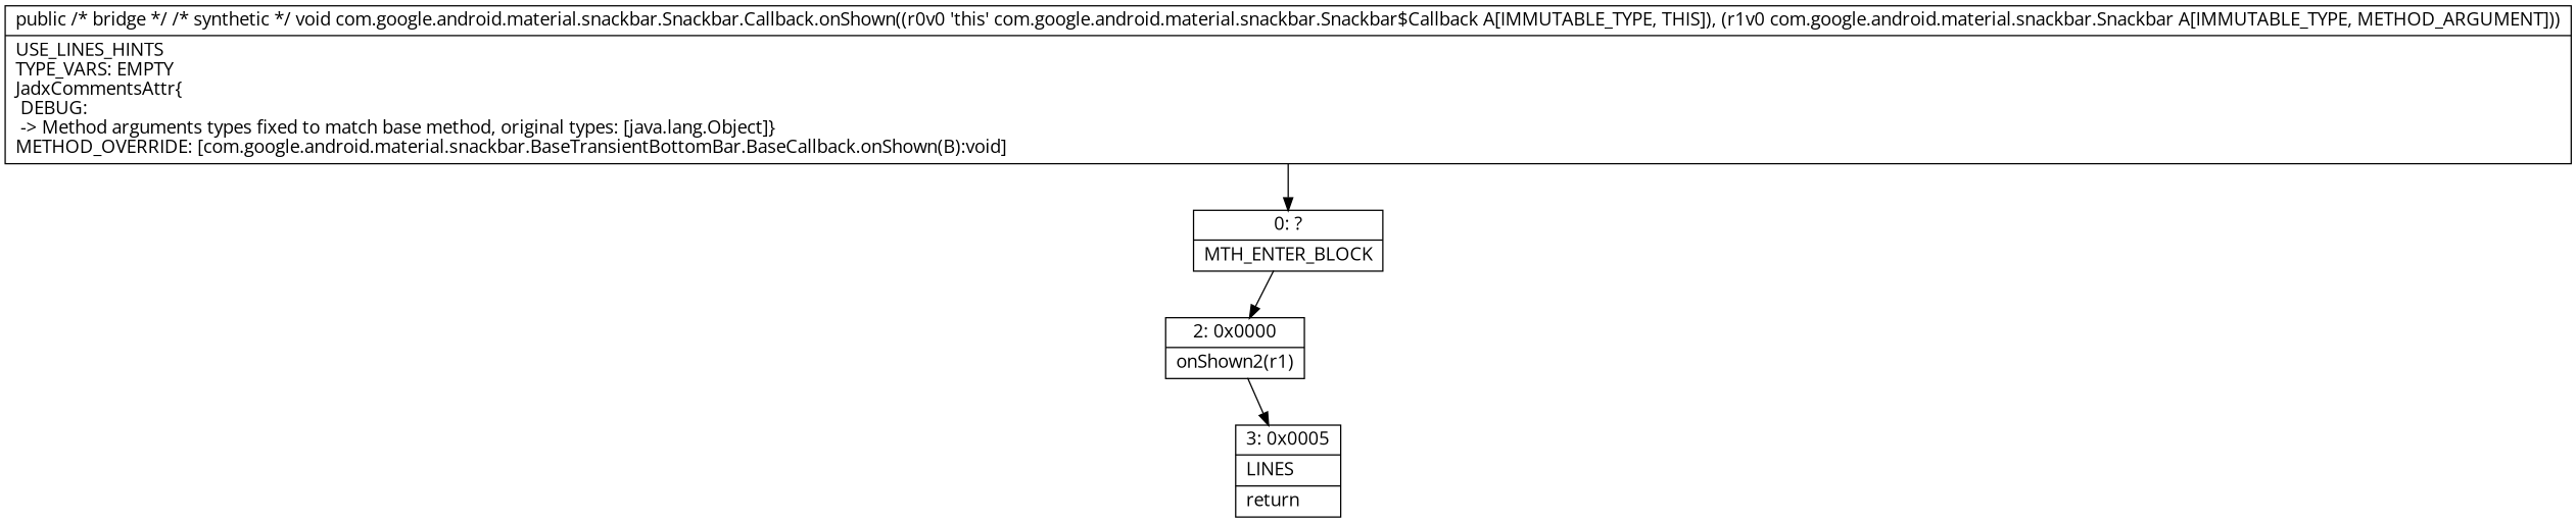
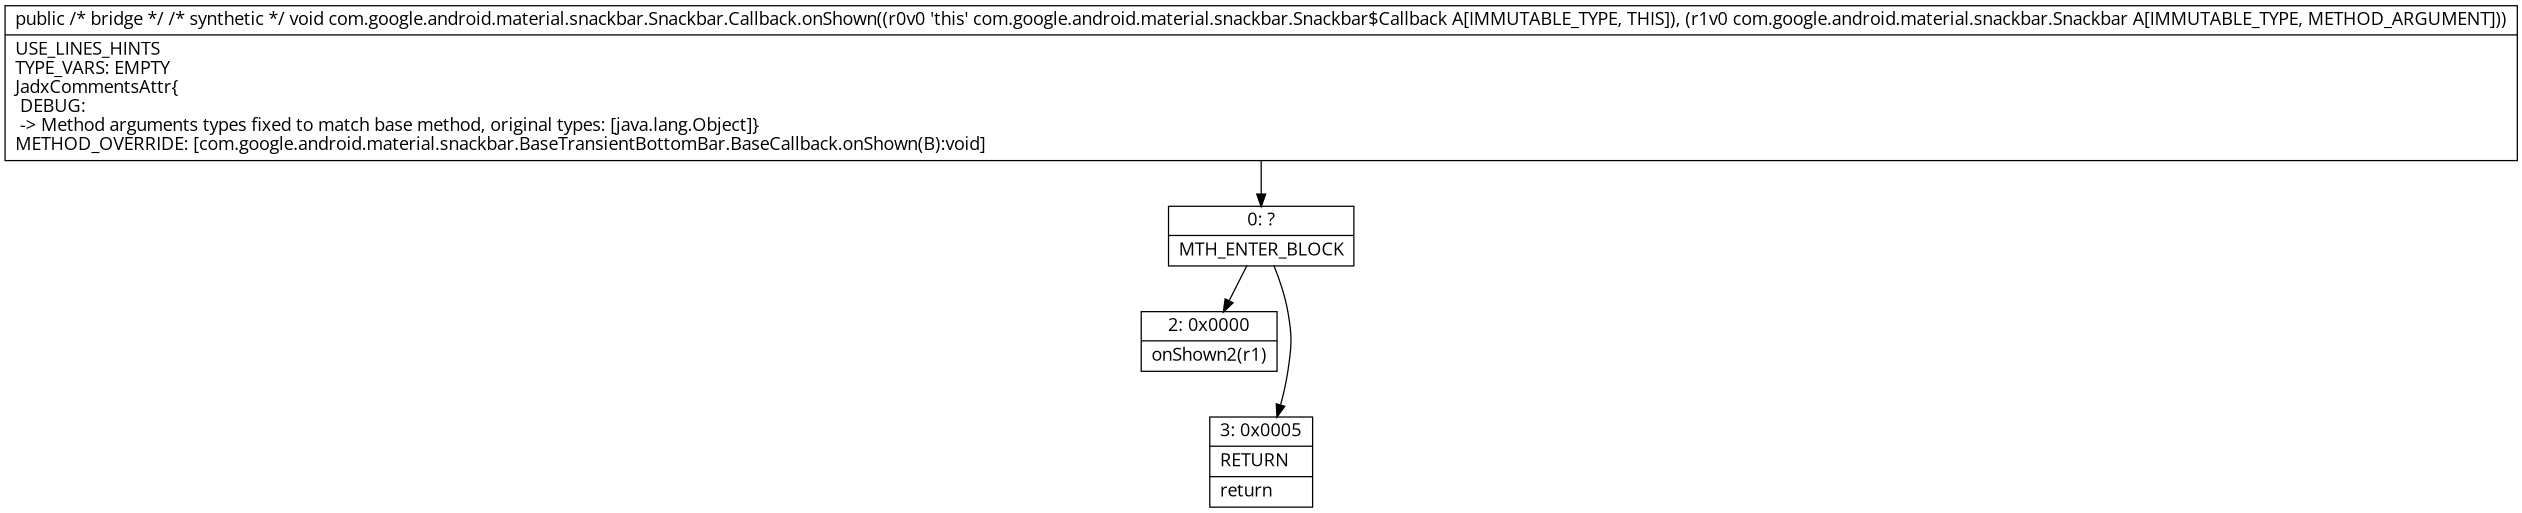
  digraph {
    fontname="Open Sans"
    node [fontname="Open Sans" shape=record]
    edge [fontname="Open Sans"]
    n1 [label="{0\:\ ?|MTH_ENTER_BLOCK\l}"]
    n2 [label="{2\:\ 0x0000|onShown2(r1)\l}"]
-   n3 [label="{3\:\ 0x0005|LINES\l|return\l}"]
+   n3 [label="{3\:\ 0x0005|RETURN\l|return\l}"]
    n4 [label="{public \/* bridge *\/ \/* synthetic *\/ void com.google.android.material.snackbar.Snackbar.Callback.onShown((r0v0 'this' com.google.android.material.snackbar.Snackbar$Callback A[IMMUTABLE_TYPE, THIS]), (r1v0 com.google.android.material.snackbar.Snackbar A[IMMUTABLE_TYPE, METHOD_ARGUMENT]))  | USE_LINES_HINTS\lTYPE_VARS: EMPTY\lJadxCommentsAttr\{\l DEBUG: \l \-\> Method arguments types fixed to match base method, original types: [java.lang.Object]\}\lMETHOD_OVERRIDE: [com.google.android.material.snackbar.BaseTransientBottomBar.BaseCallback.onShown(B):void]\l}"]
    n1 -> n2
-   n2 -> n3
+   n1 -> n3
    n4 -> n1
  }
